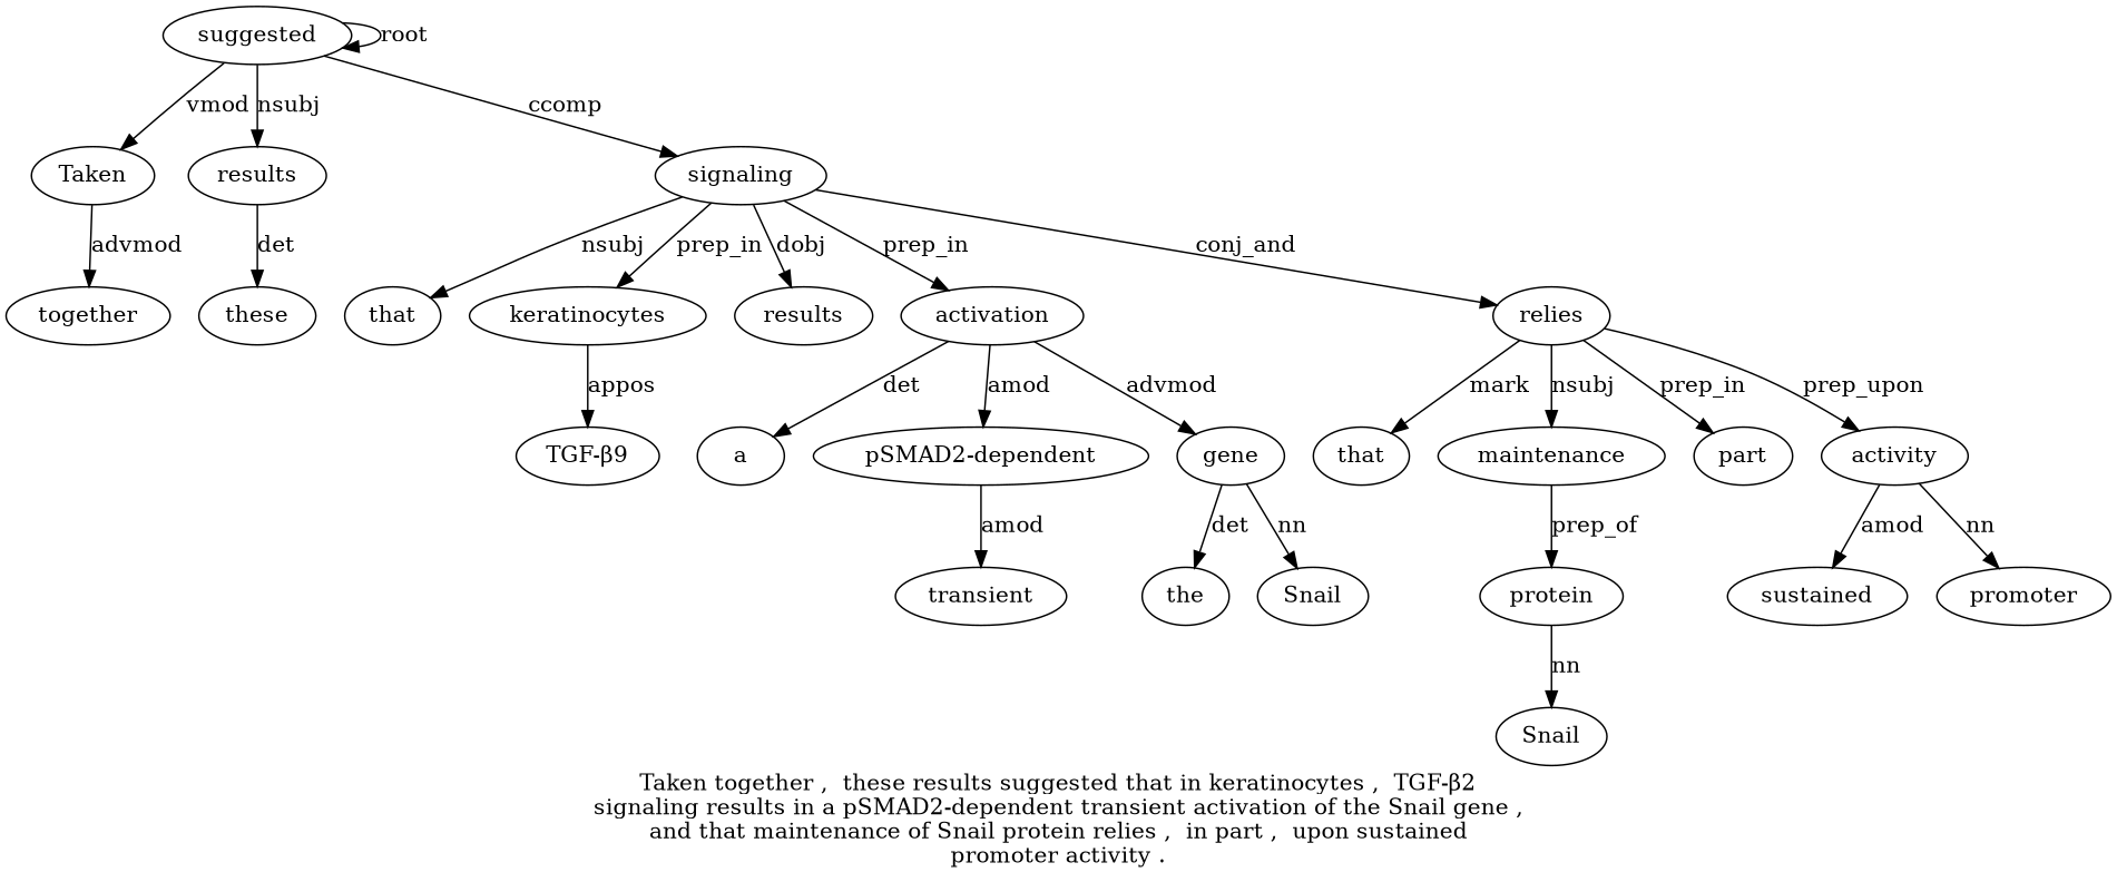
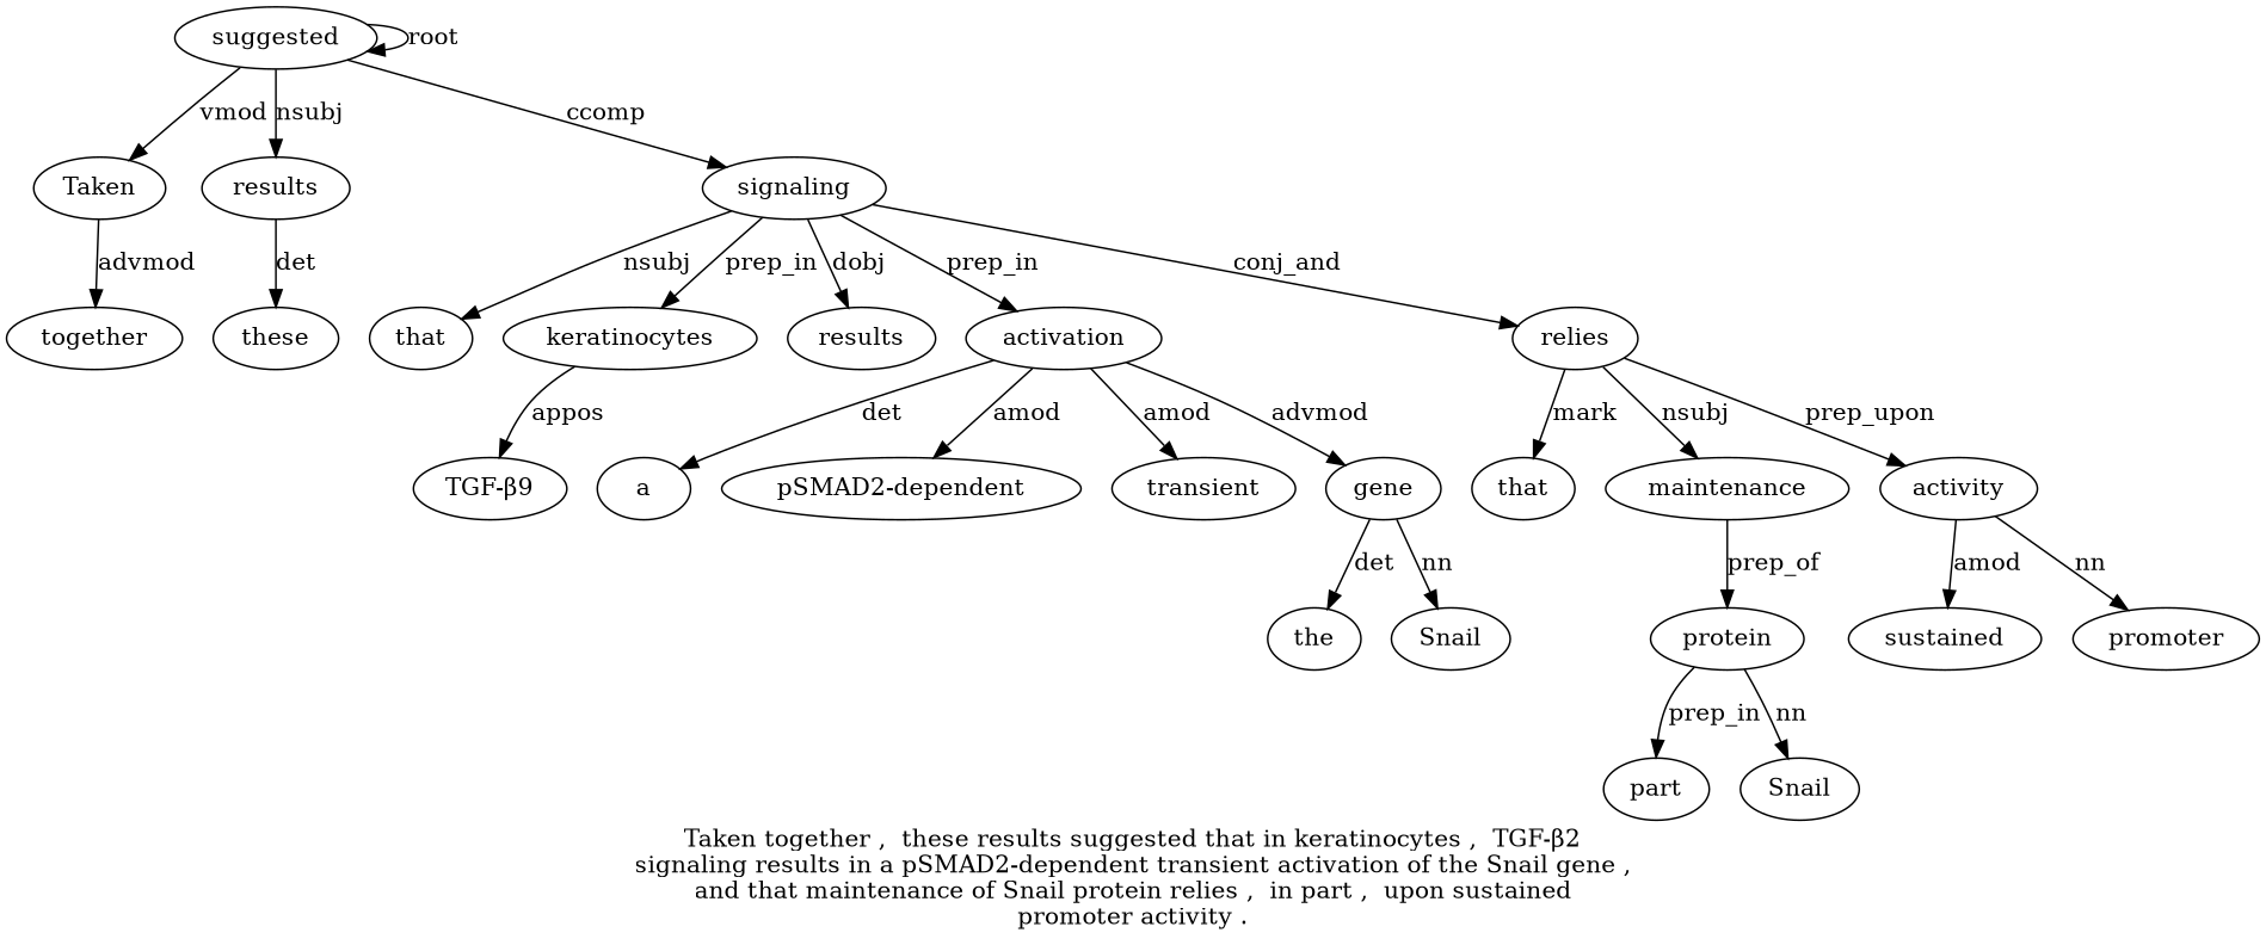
  digraph {
    label="Taken together ,  these results suggested that in keratinocytes ,  TGF-β2\nsignaling results in a pSMAD2-dependent transient activation of the Snail gene ,\nand that maintenance of Snail protein relies ,  in part ,  upon sustained\npromoter activity ."
    node [fillcolor=white style=filled]
    n1 [label=suggested]
    n2 [label=Taken]
    n3 [label=results]
    n4 [label=signaling]
    n5 [label=together]
    n6 [label=these]
    n7 [label=that]
    n8 [label=keratinocytes]
    n9 [label=results]
    n10 [label=activation]
    n11 [label=relies]
    n12 [label="TGF-β9"]
    n13 [label=a]
    n14 [label="pSMAD2-dependent"]
    n15 [label=transient]
    n16 [label=gene]
    n17 [label=that]
    n18 [label=maintenance]
    n19 [label=part]
    n20 [label=activity]
    n21 [label=the]
    n22 [label=Snail]
    n23 [label=protein]
    n24 [label=sustained]
    n25 [label=promoter]
    n26 [label=Snail]
    n1 -> n1 [label=root]
    n1 -> n2 [label=vmod]
    n1 -> n3 [label=nsubj]
    n1 -> n4 [label=ccomp]
    n2 -> n5 [label=advmod]
    n3 -> n6 [label=det]
    n4 -> n7 [label=nsubj]
    n4 -> n8 [label=prep_in]
    n4 -> n9 [label=dobj]
    n4 -> n10 [label=prep_in]
    n4 -> n11 [label=conj_and]
    n8 -> n12 [label=appos]
    n10 -> n13 [label=det]
    n10 -> n14 [label=amod]
-   n14 -> n15 [label=amod]
+   n10 -> n15 [label=amod]
    n10 -> n16 [label=advmod]
    n11 -> n17 [label=mark]
    n11 -> n18 [label=nsubj]
-   n11 -> n19 [label=prep_in]
+   n23 -> n19 [label=prep_in]
    n11 -> n20 [label=prep_upon]
    n16 -> n21 [label=det]
    n16 -> n22 [label=nn]
    n18 -> n23 [label=prep_of]
    n20 -> n24 [label=amod]
    n20 -> n25 [label=nn]
    n23 -> n26 [label=nn]
  }
